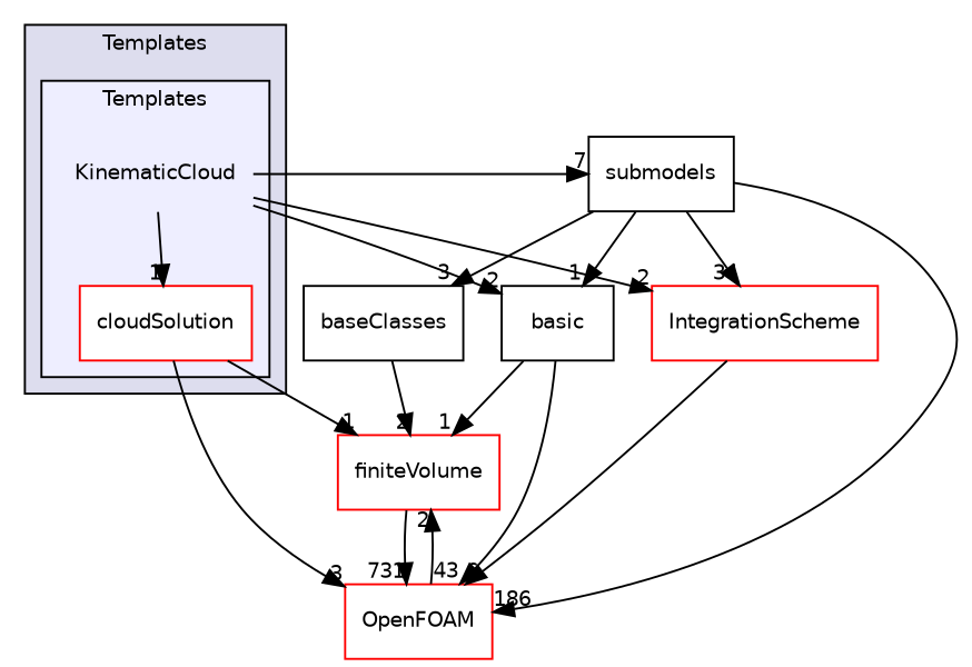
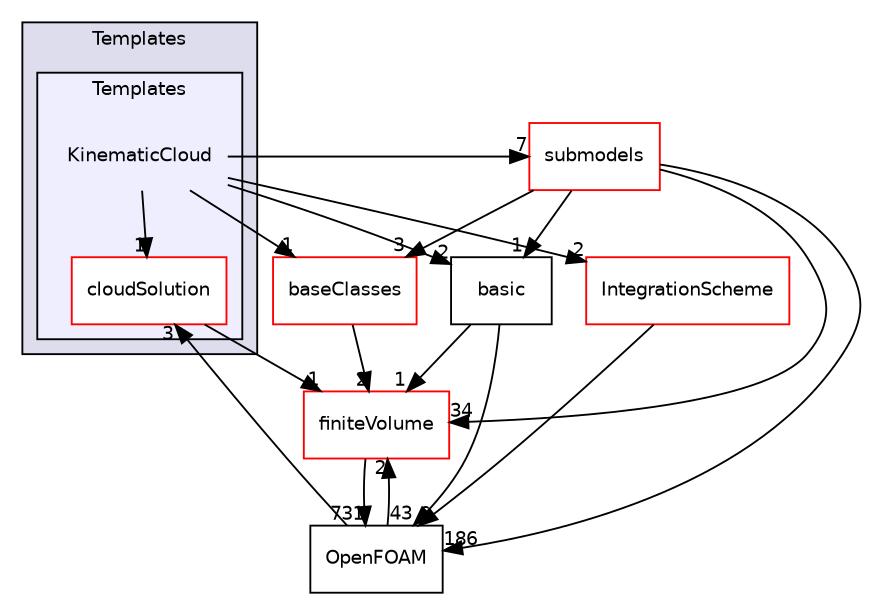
  digraph {
    compound=true
    node [fontname=Helvetica fontsize=10 shape=box color=red]
    edge [headlabel=1 labeldistance=1.5 labelfontname=Helvetica labelfontsize=10]
    n1 [label=KinematicCloud shape=plaintext color=""]
    n2 [fillcolor=white label=cloudSolution style=filled]
-   n3 [color=black label=baseClasses]
+   n3 [label=baseClasses]
    n4 [label=IntegrationScheme]
    n5 [color=black label=basic]
-   n6 [color=black label=submodels]
+   n6 [label=submodels]
    n7 [label=finiteVolume]
-   n8 [label=OpenFOAM]
+   n8 [color=black label=OpenFOAM]
    subgraph cluster_1 {
      bgcolor="#ddddee"
      fontname=Helvetica
      fontsize=10
      label=Templates
      pencolor=black
      subgraph cluster_2 {
        bgcolor="#eeeeff"
        fontname=Helvetica
        fontsize=10
        label=Templates
        pencolor=black
        n1
        n2
      }
    }
    n1 -> n2
+   n1 -> n3
    n1 -> n4 [headlabel=2]
    n1 -> n5 [headlabel=2]
    n1 -> n6 [headlabel=7]
    n2 -> n7
-   n2 -> n8 [headlabel=3]
+   n8 -> n2 [headlabel=3]
    n3 -> n7 [headlabel=2]
    n4 -> n8 [headlabel=6]
    n5 -> n7
    n5 -> n8 [headlabel=43]
    n6 -> n3 [headlabel=3]
    n6 -> n5
-   n6 -> n4 [headlabel=34]
+   n6 -> n7 [headlabel=34]
    n6 -> n8 [headlabel=186]
    n7 -> n8 [headlabel=731]
    n8 -> n7 [headlabel=2]
  }
